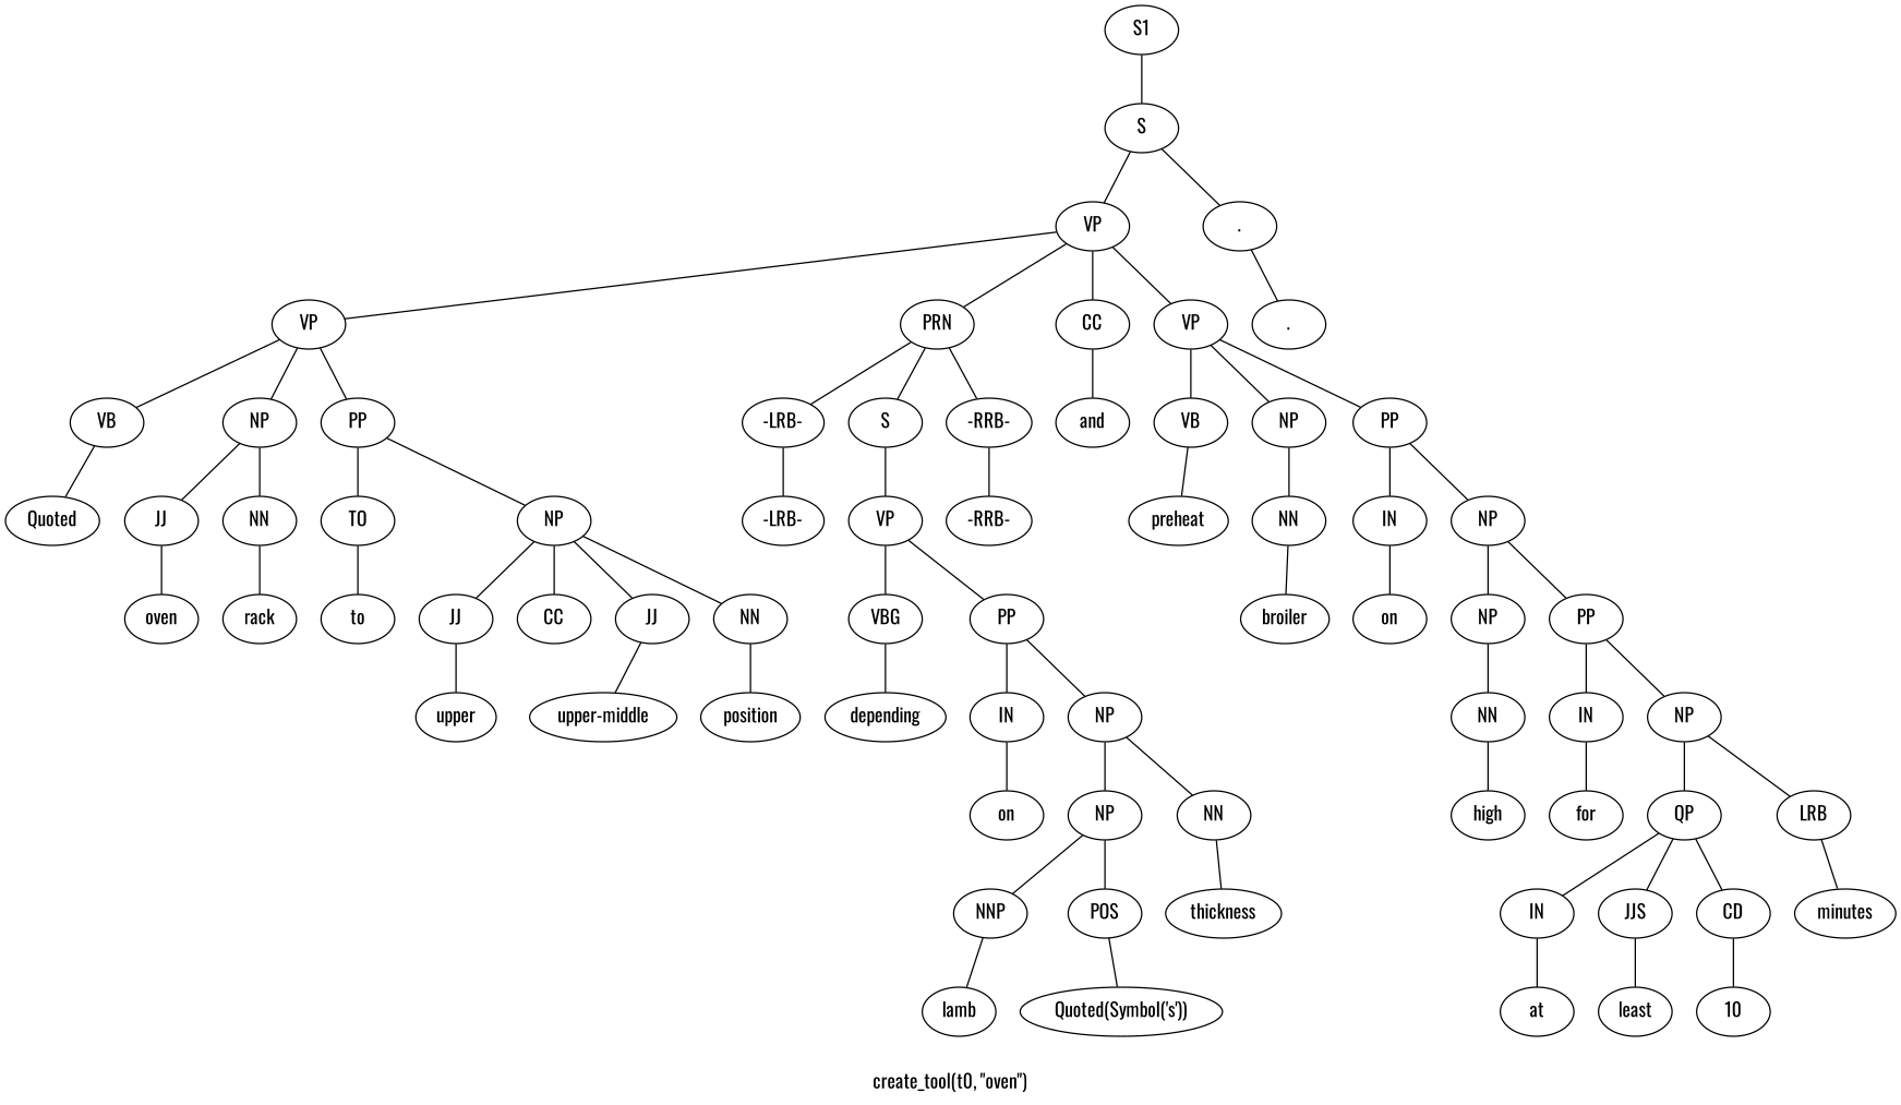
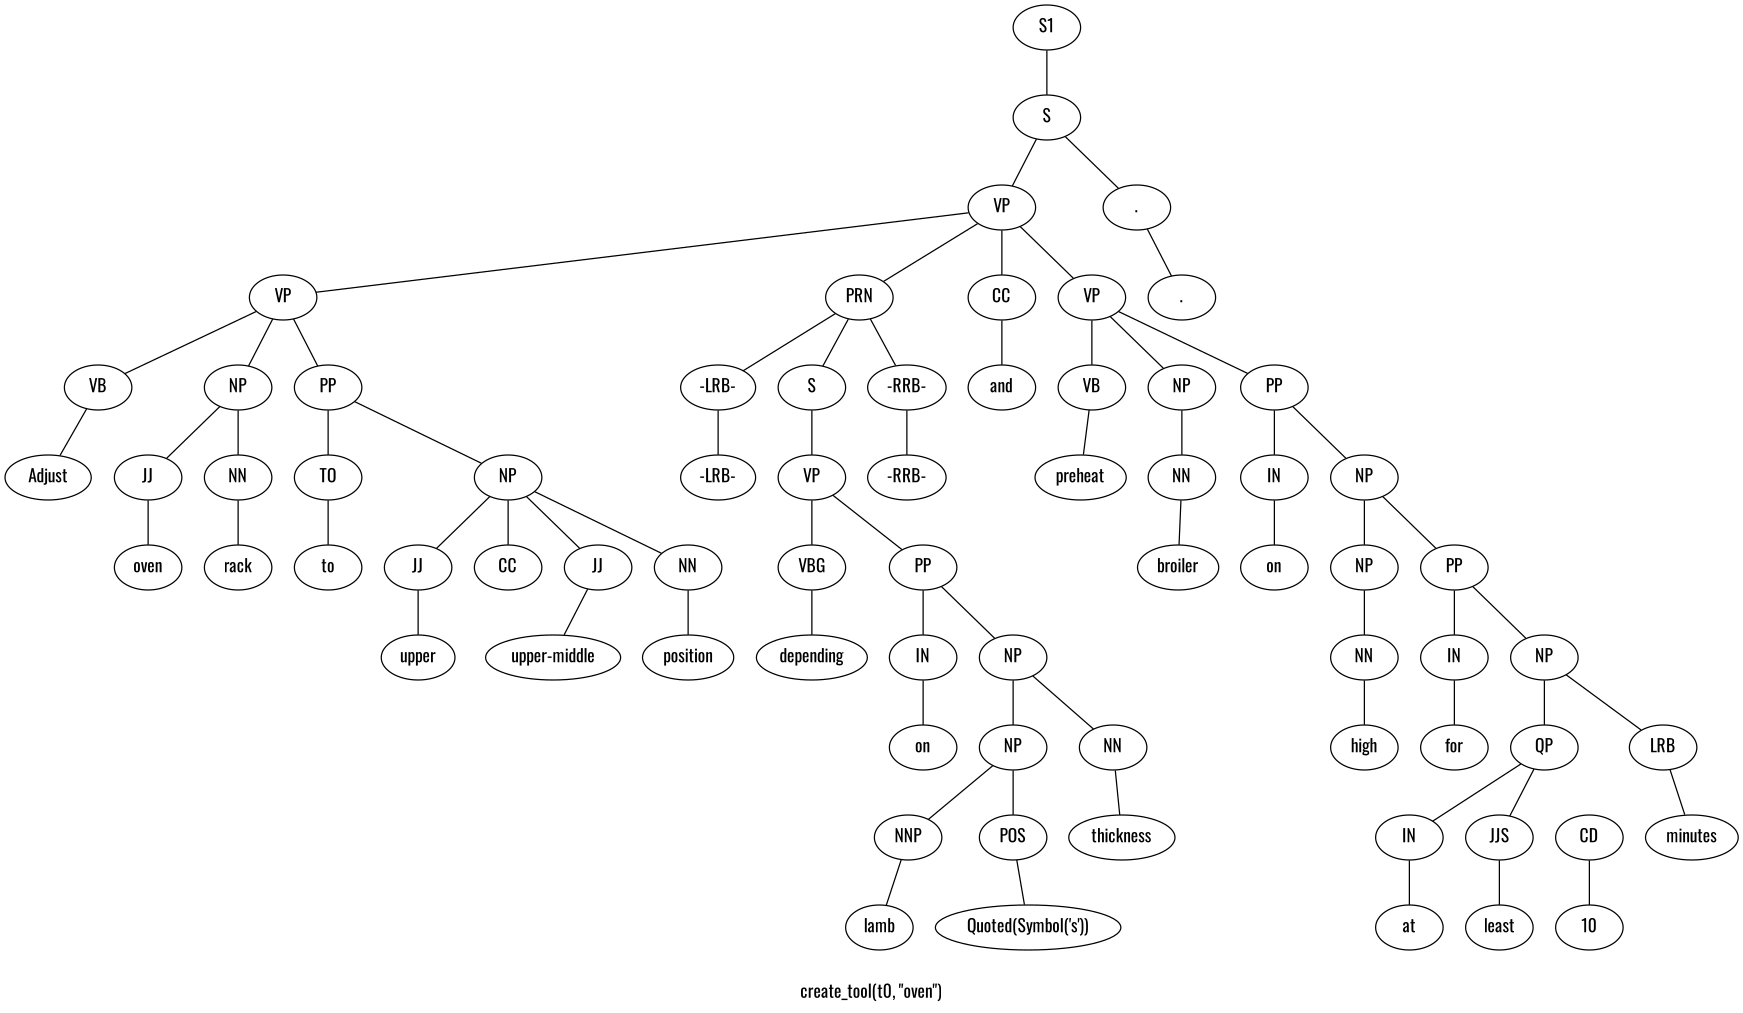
  graph {
    fontname=Oswald
    label="create_tool(t0, \"oven\")"
    node [fontname=Oswald]
    edge [fontname=Oswald]
    n1 [label=S1]
    n2 [label=S]
    n3 [label=VP]
    n4 [label="."]
    n5 [label=VP]
    n6 [label=PRN]
    n7 [label=CC]
    n8 [label=VP]
    n9 [label="."]
    n10 [label=VB]
    n11 [label=NP]
    n12 [label=PP]
    n13 [label="-LRB-"]
    n14 [label=S]
    n15 [label="-RRB-"]
    n16 [label=and]
    n17 [label=VB]
    n18 [label=NP]
    n19 [label=PP]
-   n20 [label=Quoted]
+   n20 [label=Adjust]
    n21 [label=JJ]
    n22 [label=NN]
    n23 [label=TO]
    n24 [label=NP]
    n25 [label=oven]
    n26 [label=rack]
    n27 [label=to]
    n28 [label=JJ]
    n29 [label=CC]
    n30 [label=JJ]
    n31 [label=NN]
    n32 [label=upper]
    n33 [label="upper-middle"]
    n34 [label=position]
    n35 [label="-LRB-"]
    n36 [label=VP]
    n37 [label="-RRB-"]
    n38 [label=VBG]
    n39 [label=PP]
    n40 [label=depending]
    n41 [label=IN]
    n42 [label=NP]
    n43 [label=on]
    n44 [label=NP]
    n45 [label=NN]
    n46 [label=NNP]
    n47 [label=POS]
    n48 [label=thickness]
    n49 [label=lamb]
    n50 [label="Quoted(Symbol('s'))"]
    n51 [label=preheat]
    n52 [label=NN]
    n53 [label=IN]
    n54 [label=NP]
    n55 [label=broiler]
    n56 [label=on]
    n57 [label=NP]
    n58 [label=PP]
    n59 [label=NN]
    n60 [label=IN]
    n61 [label=NP]
    n62 [label=high]
    n63 [label=for]
    n64 [label=QP]
    n65 [label=LRB]
    n66 [label=IN]
    n67 [label=JJS]
    n68 [label=CD]
    n69 [label=minutes]
    n70 [label=at]
    n71 [label=least]
    n72 [label=10]
    n1 -- n2
    n2 -- n3
    n2 -- n4
    n3 -- n5
    n3 -- n6
    n3 -- n7
    n3 -- n8
    n4 -- n9
    n5 -- n10
    n5 -- n11
    n5 -- n12
    n6 -- n13
    n6 -- n14
    n6 -- n15
    n7 -- n16
    n8 -- n17
    n8 -- n18
    n8 -- n19
    n10 -- n20
    n11 -- n21
    n11 -- n22
    n12 -- n23
    n12 -- n24
    n13 -- n35
    n14 -- n36
    n15 -- n37
    n17 -- n51
    n18 -- n52
    n19 -- n53
    n19 -- n54
    n21 -- n25
    n22 -- n26
    n23 -- n27
    n24 -- n28
    n24 -- n29
    n24 -- n30
    n24 -- n31
    n28 -- n32
    n30 -- n33
    n31 -- n34
    n36 -- n38
    n36 -- n39
    n38 -- n40
    n39 -- n41
    n39 -- n42
    n41 -- n43
    n42 -- n44
    n42 -- n45
    n44 -- n46
    n44 -- n47
    n45 -- n48
    n46 -- n49
    n47 -- n50
    n52 -- n55
    n53 -- n56
    n54 -- n57
    n54 -- n58
    n57 -- n59
    n58 -- n60
    n58 -- n61
    n59 -- n62
    n60 -- n63
    n61 -- n64
    n61 -- n65
    n64 -- n66
    n64 -- n67
-   n64 -- n68
    n65 -- n69
    n66 -- n70
    n67 -- n71
    n68 -- n72
  }
